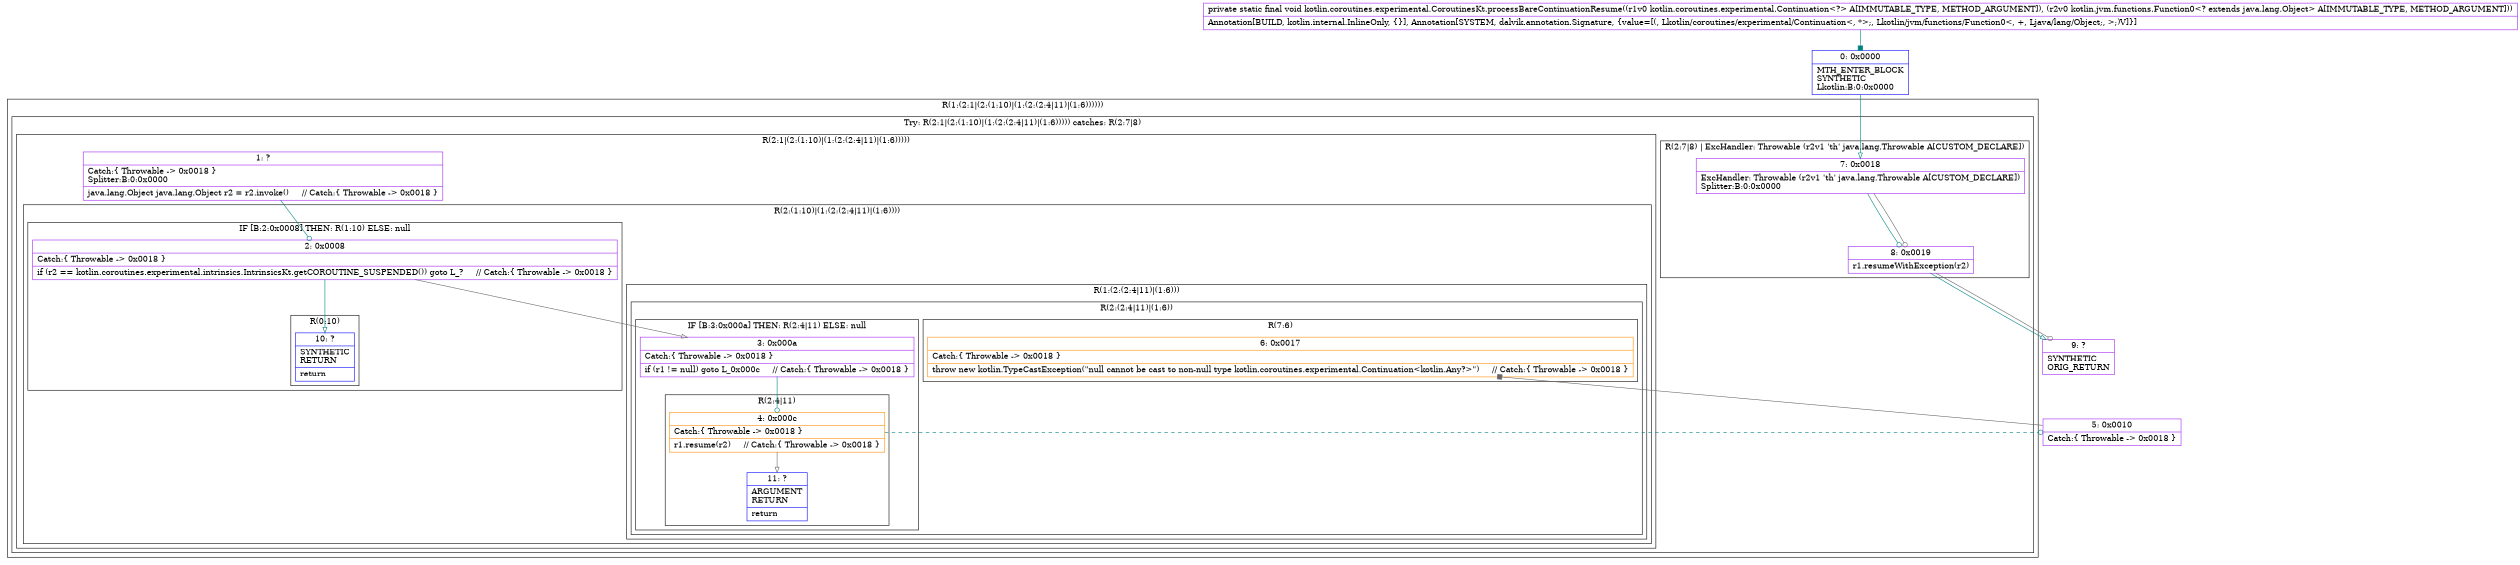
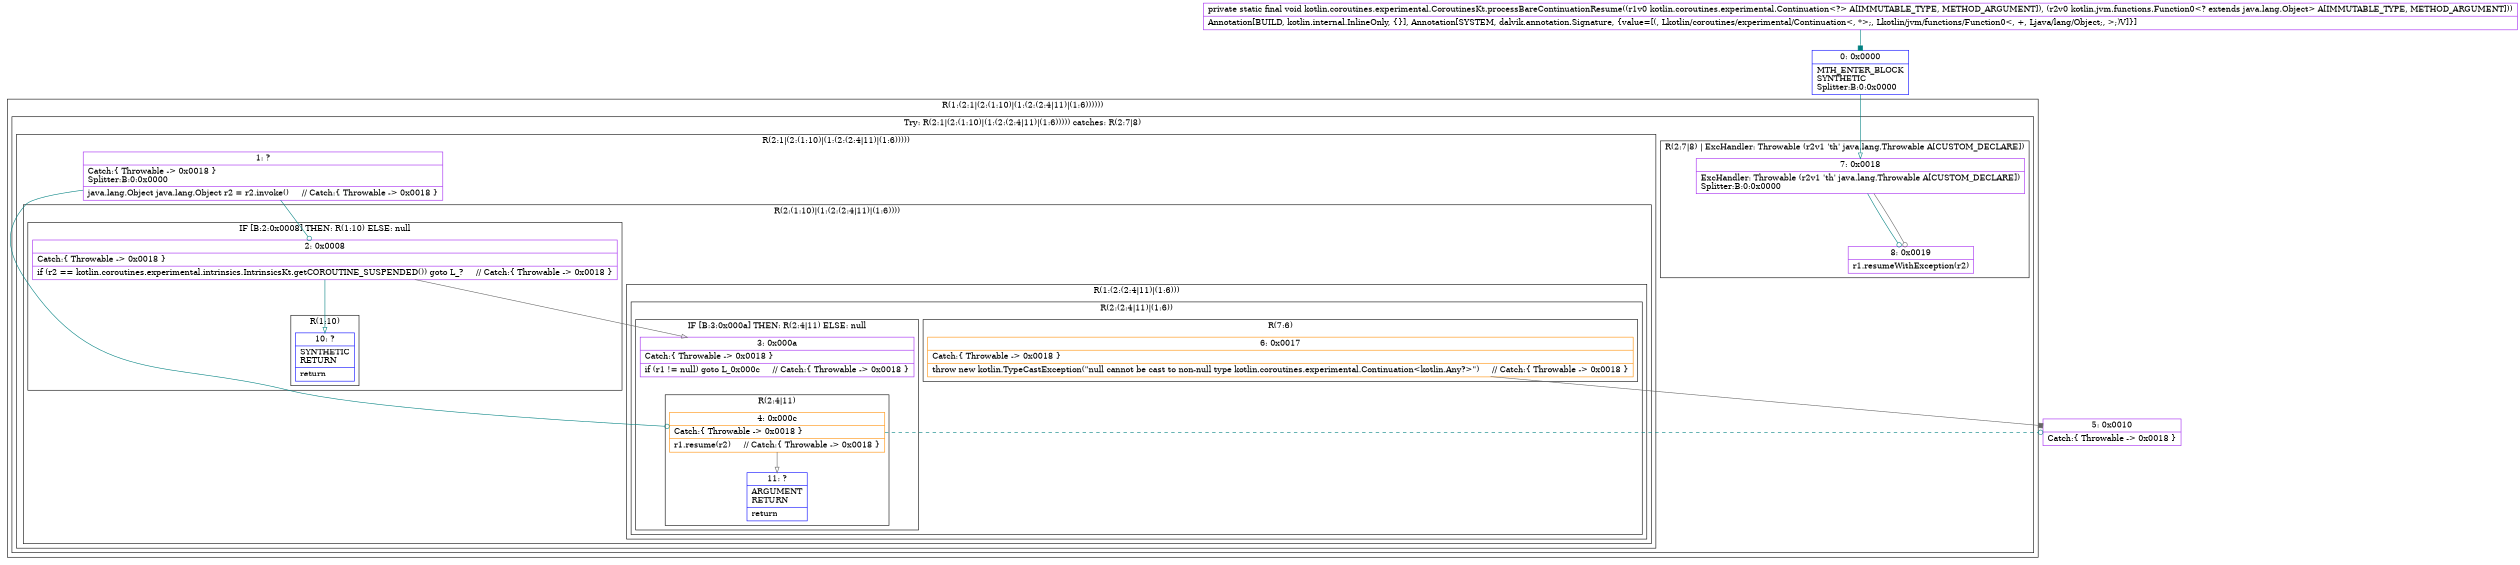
  digraph {
    node [color=purple shape=record]
    edge [arrowhead=odot color=teal]
    n1 [color=blue label="{10\:\ ?|SYNTHETIC\lRETURN\l|return\l}"]
    n2 [label="{2\:\ 0x0008|Catch:\{ Throwable \-\> 0x0018 \}\l|if (r2 == kotlin.coroutines.experimental.intrinsics.IntrinsicsKt.getCOROUTINE_SUSPENDED()) goto L_?     \/\/ Catch:\{ Throwable \-\> 0x0018 \}\l}"]
    n3 [color=darkorange label="{4\:\ 0x000c|Catch:\{ Throwable \-\> 0x0018 \}\l|r1.resume(r2)     \/\/ Catch:\{ Throwable \-\> 0x0018 \}\l}"]
    n4 [color=blue label="{11\:\ ?|ARGUMENT\lRETURN\l|return\l}"]
    n5 [label="{3\:\ 0x000a|Catch:\{ Throwable \-\> 0x0018 \}\l|if (r1 != null) goto L_0x000c     \/\/ Catch:\{ Throwable \-\> 0x0018 \}\l}"]
    n6 [color=darkorange label="{6\:\ 0x0017|Catch:\{ Throwable \-\> 0x0018 \}\l|throw new kotlin.TypeCastException(\"null cannot be cast to non\-null type kotlin.coroutines.experimental.Continuation\<kotlin.Any?\>\")     \/\/ Catch:\{ Throwable \-\> 0x0018 \}\l}"]
    n7 [label="{1\:\ ?|Catch:\{ Throwable \-\> 0x0018 \}\lSplitter:B:0:0x0000\l|java.lang.Object java.lang.Object r2 = r2.invoke()     \/\/ Catch:\{ Throwable \-\> 0x0018 \}\l}"]
    n8 [label="{7\:\ 0x0018|ExcHandler: Throwable (r2v1 'th' java.lang.Throwable A[CUSTOM_DECLARE])\lSplitter:B:0:0x0000\l}"]
    n9 [label="{8\:\ 0x0019|r1.resumeWithException(r2)\l}"]
    n10 [label="{5\:\ 0x0010|Catch:\{ Throwable \-\> 0x0018 \}\l}"]
-   n11 [label="{9\:\ ?|SYNTHETIC\lORIG_RETURN\l}"]
-   n12 [color=blue label="{0\:\ 0x0000|MTH_ENTER_BLOCK\lSYNTHETIC\lLkotlin:B:0:0x0000\l}"]
+   n12 [color=blue label="{0\:\ 0x0000|MTH_ENTER_BLOCK\lSYNTHETIC\lSplitter:B:0:0x0000\l}"]
    n13 [label="{private static final void kotlin.coroutines.experimental.CoroutinesKt.processBareContinuationResume((r1v0 kotlin.coroutines.experimental.Continuation\<?\> A[IMMUTABLE_TYPE, METHOD_ARGUMENT]), (r2v0 kotlin.jvm.functions.Function0\<? extends java.lang.Object\> A[IMMUTABLE_TYPE, METHOD_ARGUMENT]))  | Annotation[BUILD, kotlin.internal.InlineOnly, \{\}], Annotation[SYSTEM, dalvik.annotation.Signature, \{value=[(, Lkotlin\/coroutines\/experimental\/Continuation\<, *\>;, Lkotlin\/jvm\/functions\/Function0\<, +, Ljava\/lang\/Object;, \>;)V]\}]\l}"]
    subgraph cluster_1 {
      label="R(1:(2:1|(2:(1:10)|(1:(2:(2:4|11)|(1:6))))))"
      subgraph cluster_2 {
        label="Try: R(2:1|(2:(1:10)|(1:(2:(2:4|11)|(1:6))))) catches: R(2:7|8)"
        subgraph cluster_3 {
          label="R(2:1|(2:(1:10)|(1:(2:(2:4|11)|(1:6)))))"
          n7
          subgraph cluster_4 {
            label="R(2:(1:10)|(1:(2:(2:4|11)|(1:6))))"
            subgraph cluster_5 {
              label="IF [B:2:0x0008] THEN: R(1:10) ELSE: null"
              n2
              subgraph cluster_6 {
-               label="R(0:10)"
+               label="R(1:10)"
                n1
              }
            }
            subgraph cluster_7 {
              label="R(1:(2:(2:4|11)|(1:6)))"
              subgraph cluster_8 {
                label="R(2:(2:4|11)|(1:6))"
                subgraph cluster_9 {
                  label="IF [B:3:0x000a] THEN: R(2:4|11) ELSE: null"
                  n5
                  subgraph cluster_10 {
                    label="R(2:4|11)"
                    n3
                    n4
                  }
                }
                subgraph cluster_11 {
                  label="R(7:6)"
                  n6
                }
              }
            }
          }
        }
        subgraph cluster_12 {
          label="R(2:7|8) | ExcHandler: Throwable (r2v1 'th' java.lang.Throwable A[CUSTOM_DECLARE])\l"
          n8
          n9
        }
      }
    }
    subgraph cluster_13 {
      label="R(2:7|8) | ExcHandler: Throwable (r2v1 'th' java.lang.Throwable A[CUSTOM_DECLARE])\l"
    }
    n2 -> n1 [arrowhead=onormal]
    n2 -> n5 [arrowhead=onormal color=gray40 style=solid]
    n3 -> n4 [arrowhead=onormal color=gray40]
    n3 -> n10 [style=dashed]
-   n5 -> n3
+   n7 -> n3
    n7 -> n2
    n8 -> n9
    n8 -> n9 [color=gray40]
-   n9 -> n11 [arrowhead=onormal]
-   n9 -> n11 [color=gray40]
-   n10 -> n6 [arrowhead=box color=gray40]
+   n6 -> n10 [arrowhead=box color=gray40]
    n12 -> n8 [arrowhead=onormal]
    n13 -> n12 [arrowhead=box]
  }
